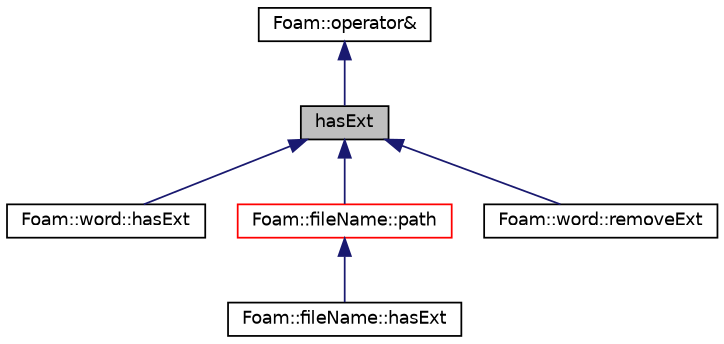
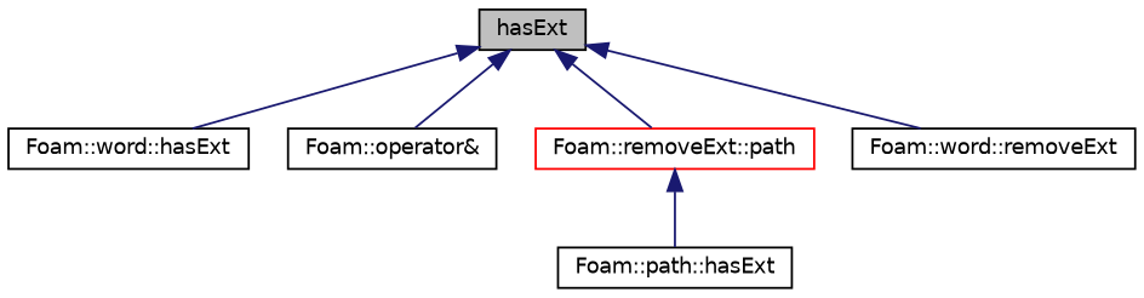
  digraph {
    rankdir=TB
    node [color=black fontname=Helvetica fontsize=10 shape=record]
    edge [color=midnightblue dir=back fontname=Helvetica fontsize=10 labelfontname=Helvetica labelfontsize=10 style=solid]
    n1 [fillcolor=grey75 fontcolor=black height=0.2 label=hasExt style=filled width=0.4]
    n2 [height=0.2 label="Foam::word::hasExt" width=0.4]
    n3 [height=0.2 label="Foam::operator&" width=0.4]
-   n4 [color=red height=0.2 label="Foam::fileName::path" width=0.4]
+   n4 [color=red height=0.2 label="Foam::removeExt::path" width=0.4]
    n5 [height=0.2 label="Foam::word::removeExt" width=0.4]
-   n6 [height=0.2 label="Foam::fileName::hasExt" width=0.4]
+   n6 [height=0.2 label="Foam::path::hasExt" width=0.4]
    n1 -> n2
-   n3 -> n1
+   n1 -> n3
    n1 -> n4
    n1 -> n5
    n4 -> n6
  }
